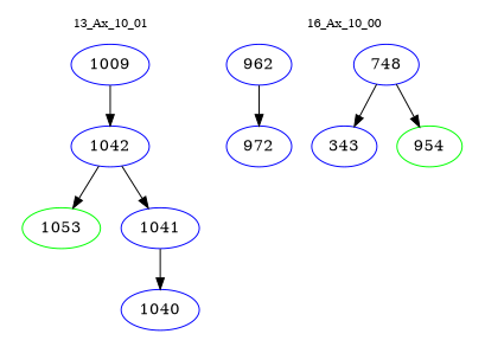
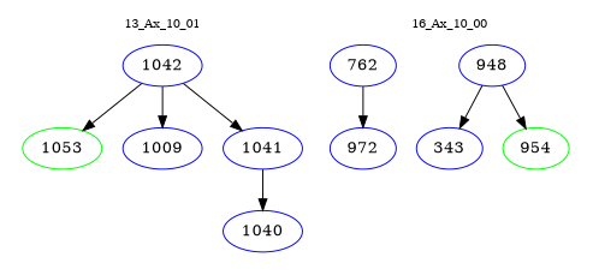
  digraph {
    node [color=blue]
    edge [color=black]
    n1 [label=1042]
    n2 [color=green label=1053]
    n3 [label=1009]
    n4 [label=1041]
    n5 [label=1040]
-   n6 [label=748]
+   n6 [label=948]
    n7 [label=343]
    n8 [color=green label=954]
-   n9 [label=962]
+   n9 [label=762]
    n10 [label=972]
    subgraph cluster_1 {
      color=white
      fontsize=10
      label="13_Ax_10_01"
      n1
      n2
      n3
      n4
      n5
    }
    subgraph cluster_2 {
      color=white
      fontsize=10
      label="16_Ax_10_00"
      n6
      n7
      n8
      n9
      n10
    }
    n1 -> n2
-   n3 -> n1
+   n1 -> n3
    n1 -> n4
    n4 -> n5
    n6 -> n7
    n6 -> n8
    n9 -> n10
  }
